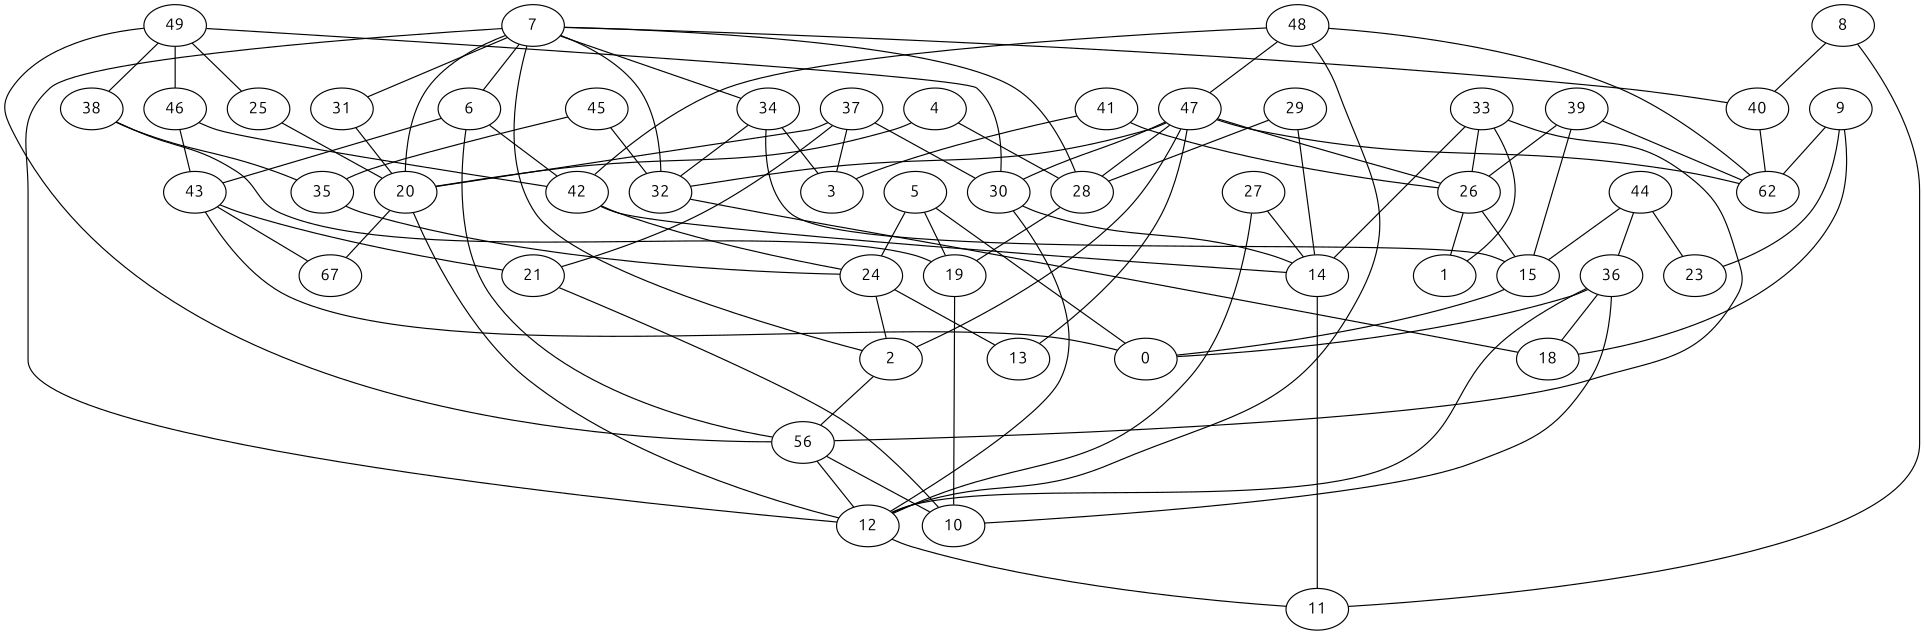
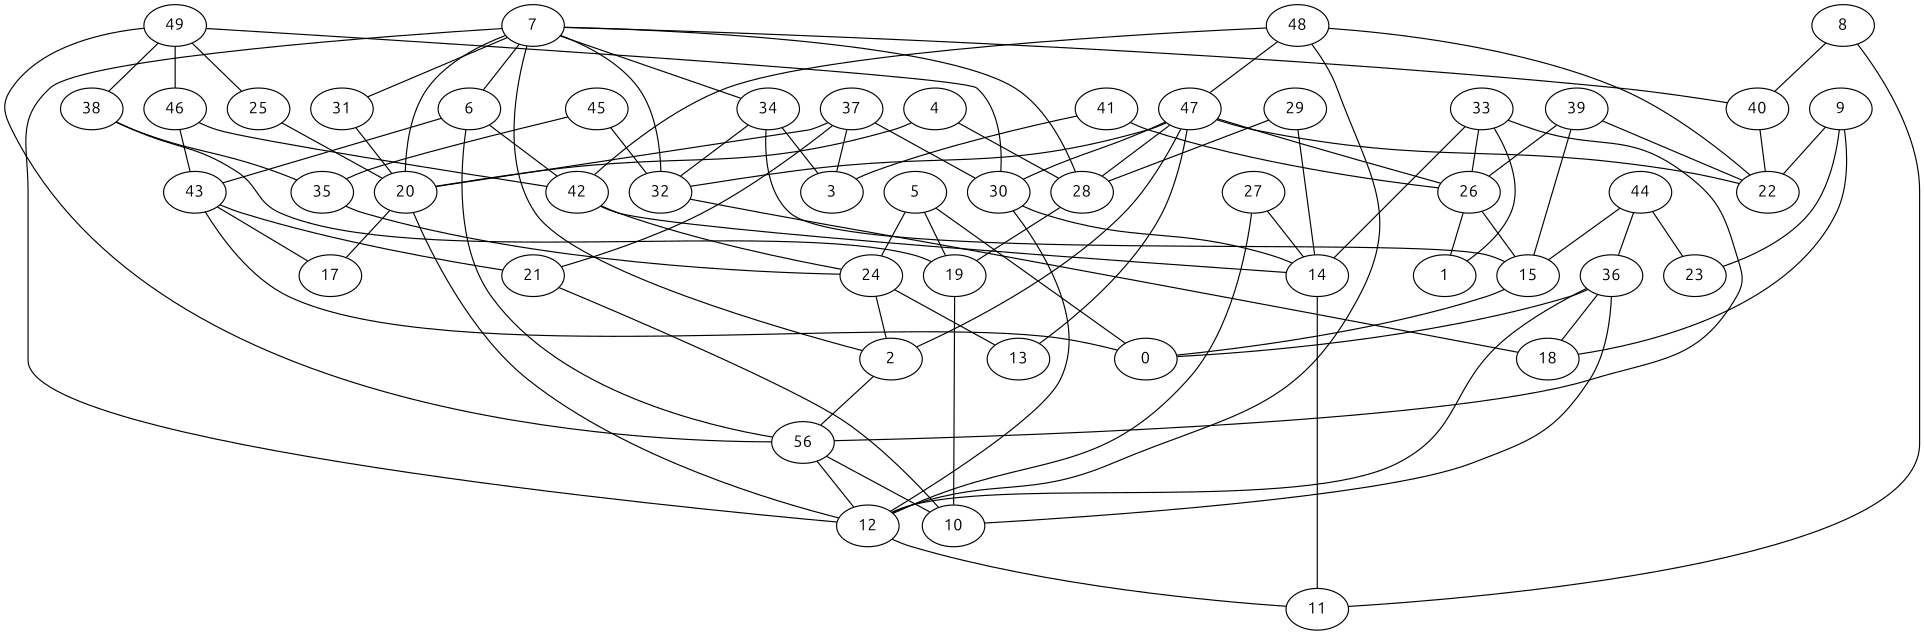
  digraph {
    fontname=Ubuntu
    node [fontname=Ubuntu]
    edge [color=black dir=none fontname=Ubuntu]
    35
    24
    2
    13
    27
    14
    12
    11
    20
-   17 [label=67]
+   17
    48
    47
    42
-   22 [label=62]
+   22
    30
    28
    32
    26
    9
    18
    23
    8
    40
    43
    21
    0
    10
    37
    3
    38
    19
    4
    n33 [label=56]
    25
    5
    49
    46
    29
    15
    34
    1
    6
    45
    7
    31
    41
    44
    36
    33
    39
    subgraph sub_1 {
      35
      24
      2
      13
      27
      14
      12
      11
      20
      17
      48
      47
      42
      22
      30
      28
      32
      26
      9
      18
      23
      8
      40
      43
      21
      0
      10
      37
      3
      38
      19
      4
      n33
      25
      5
      49
      46
      29
      15
      34
      1
      6
      45
      7
      31
      41
      44
      36
      33
      39
    }
    35 -> 24
    24 -> 2
    24 -> 13
    2 -> n33
    27 -> 14
    27 -> 12
    14 -> 11
    12 -> 11
    20 -> 12
    20 -> 17
    48 -> 12
    48 -> 47
    48 -> 42
    48 -> 22
    47 -> 2
    47 -> 13
    47 -> 22
    47 -> 30
    47 -> 28
    47 -> 32
    47 -> 26
    42 -> 24
    42 -> 14
    30 -> 14
    30 -> 12
    28 -> 19
    32 -> 18
    26 -> 15
    26 -> 1
    9 -> 22
    9 -> 18
    9 -> 23
    8 -> 11
    8 -> 40
    40 -> 22
    43 -> 17
    43 -> 21
    43 -> 0
    21 -> 10
    37 -> 20
    37 -> 30
    37 -> 21
    37 -> 3
    38 -> 35
    38 -> 19
    19 -> 10
    4 -> 20
    4 -> 28
    n33 -> 12
    n33 -> 10
    25 -> 20
    5 -> 24
    5 -> 0
    5 -> 19
    49 -> 30
    49 -> 38
    49 -> n33
    49 -> 25
    49 -> 46
    46 -> 42
    46 -> 43
    29 -> 14
    29 -> 28
    15 -> 0
    34 -> 32
    34 -> 3
    34 -> 15
    6 -> 42
    6 -> 43
    6 -> n33
    45 -> 35
    45 -> 32
    7 -> 2
    7 -> 12
    7 -> 20
    7 -> 28
    7 -> 32
    7 -> 40
    7 -> 34
    7 -> 6
    7 -> 31
    31 -> 20
    41 -> 26
    41 -> 3
    44 -> 23
    44 -> 15
    44 -> 36
    36 -> 12
    36 -> 18
    36 -> 0
    36 -> 10
    33 -> 14
    33 -> 26
    33 -> n33
    33 -> 1
    39 -> 22
    39 -> 26
    39 -> 15
  }
